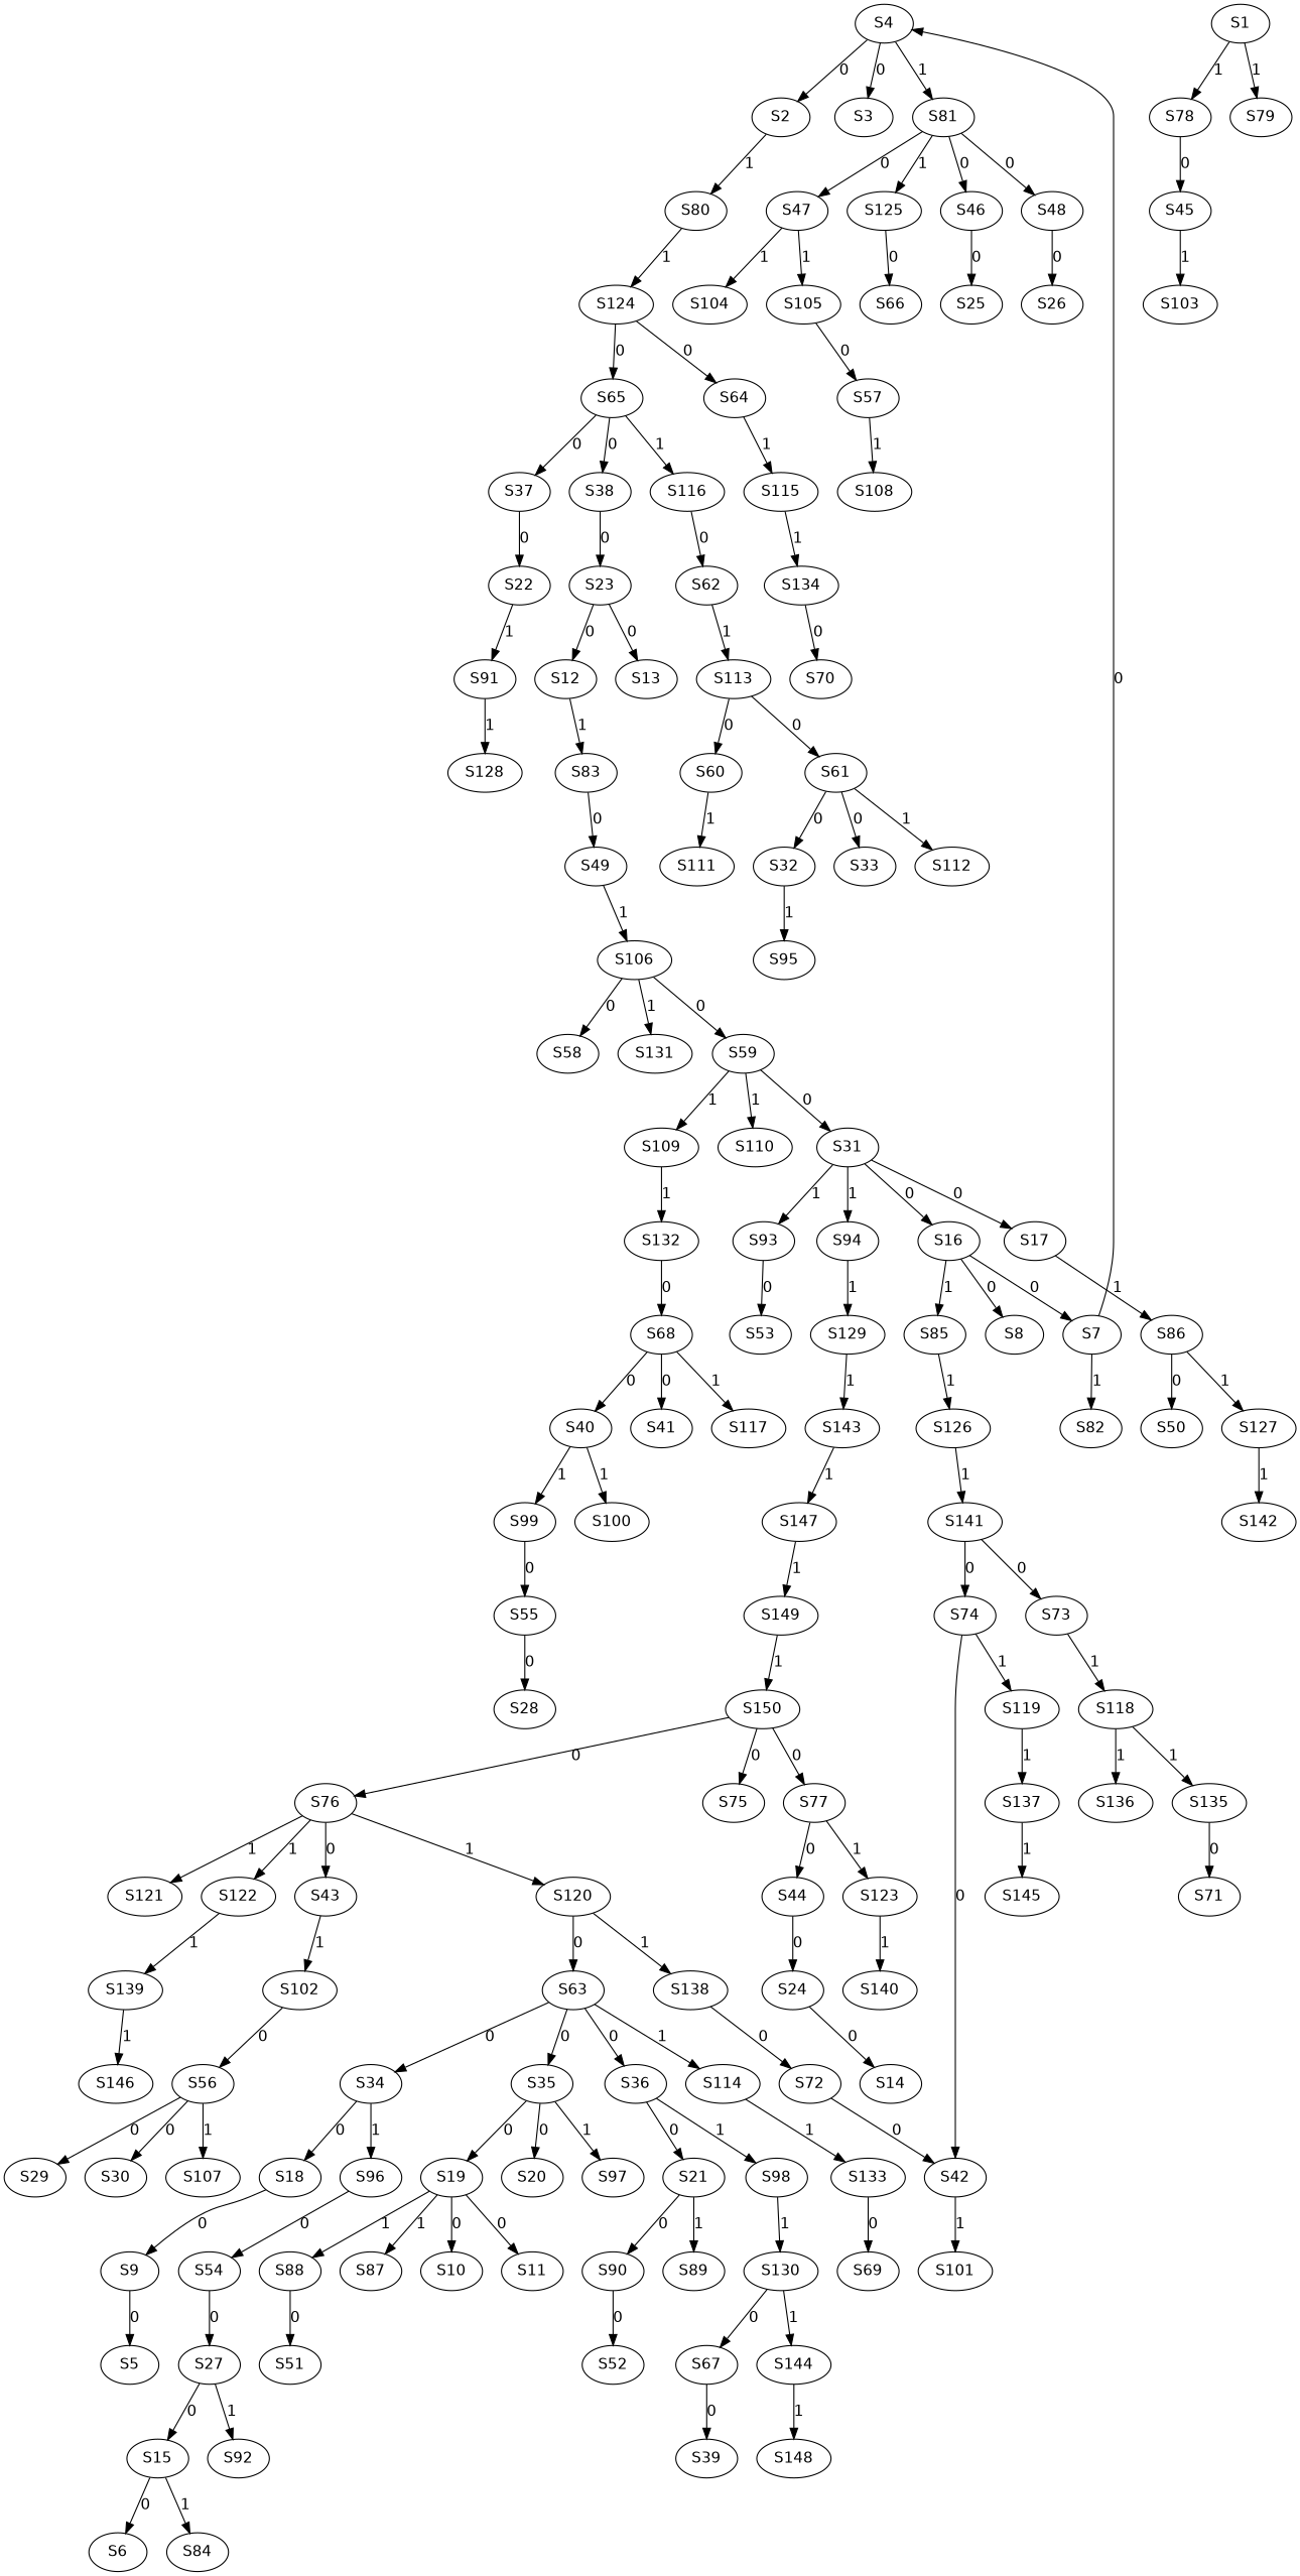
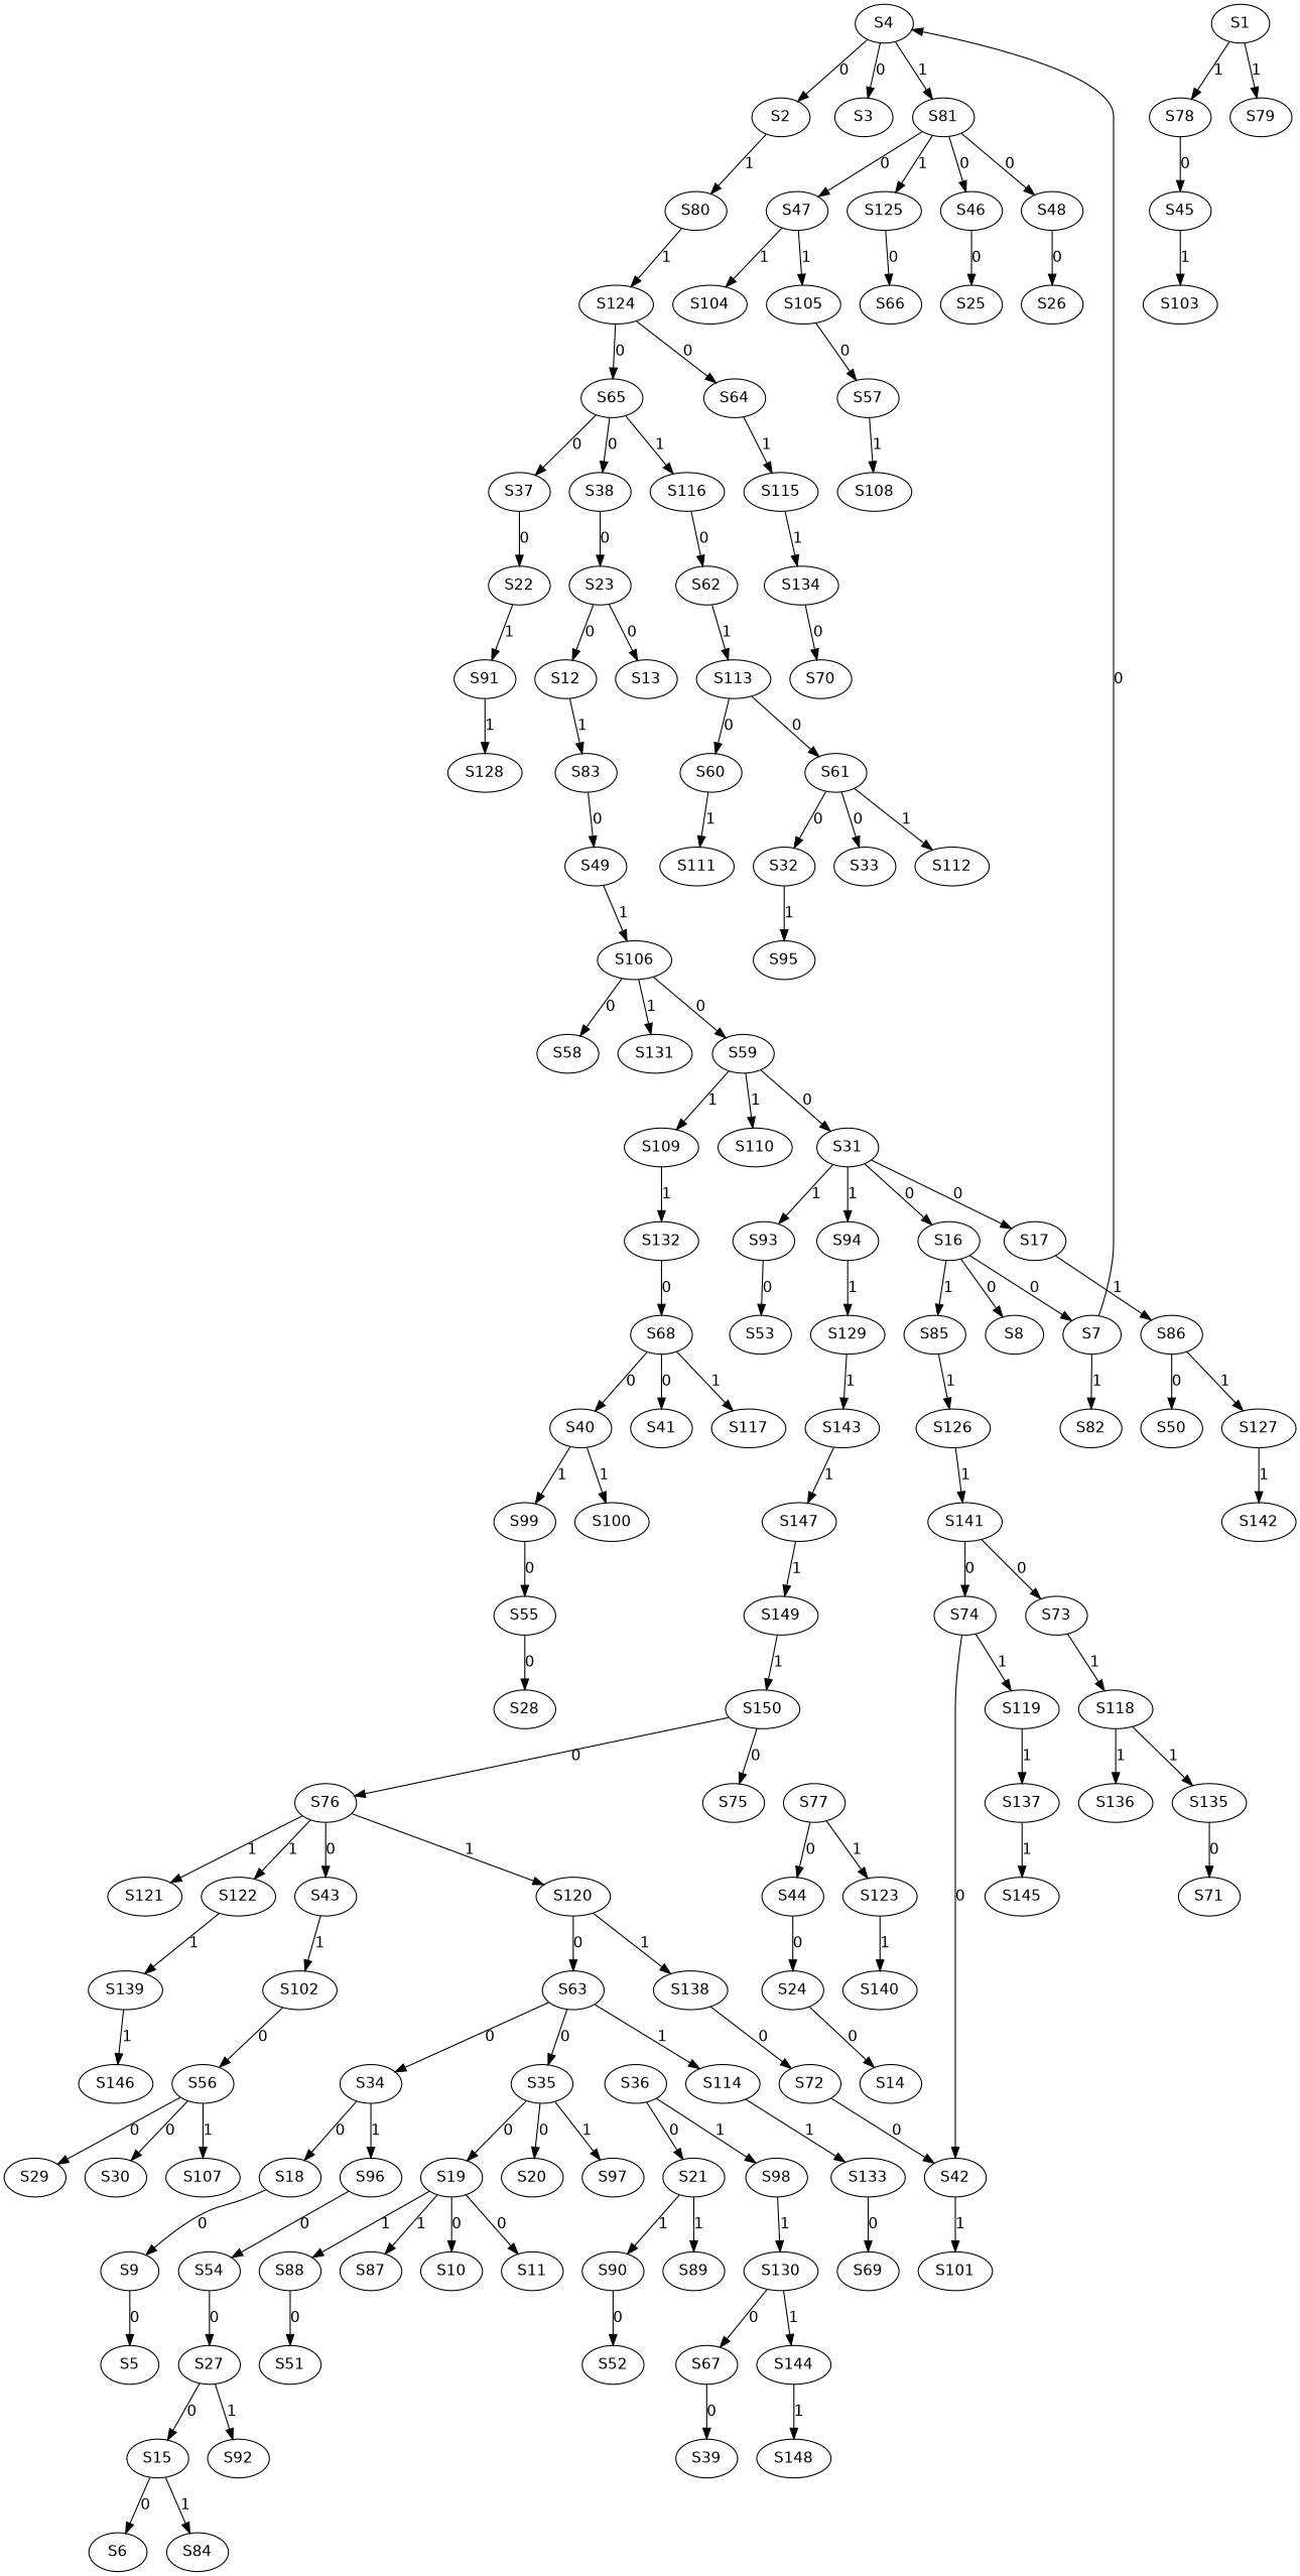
  strict digraph {
    fontname="DejaVu Sans"
    node [fontname="DejaVu Sans"]
    edge [fontname="DejaVu Sans"]
    S4
    S2
    S3
    S81
    S80
    S46
    S48
    S47
    S125
    S124
    S7
    S82
    S9
    S5
    S15
    S6
    S84
    S16
    S8
    S85
    S126
    S18
    S19
    S10
    S11
    S88
    S87
    S51
    S23
    S12
    S13
    S83
    S49
    S24
    S14
    S27
    S92
    S31
    S17
    S93
    S94
    S86
    S53
    S129
    S50
    S127
    S34
    S96
    S54
    S35
    S20
    S97
    S36
    S21
    S98
    S90
    S89
    S130
    S52
    S37
    S22
    S91
    S128
    S38
    S44
    S25
    S26
    S55
    S28
    S56
    S29
    S30
    S107
    S59
    S109
    S110
    S132
    S61
    S32
    S33
    S112
    S95
    S63
    S114
    S133
    S65
    S116
    S62
    S115
    S134
    S67
    S39
    S68
    S40
    S41
    S117
    S99
    S100
    S72
    S42
    S101
    S76
    S43
    S120
    S121
    S122
    S102
    S138
    S139
    S77
    S123
    S140
    S78
    S45
    S103
    S105
    S104
    S66
    S57
    S106
    S58
    S131
    S142
    S108
    S113
    S60
    S111
    S64
    S144
    S148
    S69
    S70
    S135
    S71
    S141
    S73
    S74
    S118
    S119
    S136
    S137
    S150
    S75
    S1
    S79
    S143
    S145
    S146
    S147
    S149
    S4 -> S2 [label=0]
    S4 -> S3 [label=0]
    S4 -> S81 [label=1]
    S2 -> S80 [label=1]
    S81 -> S46 [label=0]
    S81 -> S48 [label=0]
    S81 -> S47 [label=0]
    S81 -> S125 [label=1]
    S80 -> S124 [label=1]
    S46 -> S25 [label=0]
    S48 -> S26 [label=0]
    S47 -> S105 [label=1]
    S47 -> S104 [label=1]
    S125 -> S66 [label=0]
    S124 -> S65 [label=0]
    S124 -> S64 [label=0]
    S7 -> S4 [label=0]
    S7 -> S82 [label=1]
    S9 -> S5 [label=0]
    S15 -> S6 [label=0]
    S15 -> S84 [label=1]
    S16 -> S7 [label=0]
    S16 -> S8 [label=0]
    S16 -> S85 [label=1]
    S85 -> S126 [label=1]
    S126 -> S141 [label=1]
    S18 -> S9 [label=0]
    S19 -> S10 [label=0]
    S19 -> S11 [label=0]
    S19 -> S88 [label=1]
    S19 -> S87 [label=1]
    S88 -> S51 [label=0]
    S23 -> S12 [label=0]
    S23 -> S13 [label=0]
    S12 -> S83 [label=1]
    S83 -> S49 [label=0]
    S49 -> S106 [label=1]
    S24 -> S14 [label=0]
    S27 -> S15 [label=0]
    S27 -> S92 [label=1]
    S31 -> S16 [label=0]
    S31 -> S17 [label=0]
    S31 -> S93 [label=1]
    S31 -> S94 [label=1]
    S17 -> S86 [label=1]
    S93 -> S53 [label=0]
    S94 -> S129 [label=1]
    S86 -> S50 [label=0]
    S86 -> S127 [label=1]
    S129 -> S143 [label=1]
    S127 -> S142 [label=1]
    S34 -> S18 [label=0]
    S34 -> S96 [label=1]
    S96 -> S54 [label=0]
    S54 -> S27 [label=0]
    S35 -> S19 [label=0]
    S35 -> S20 [label=0]
    S35 -> S97 [label=1]
    S36 -> S21 [label=0]
    S36 -> S98 [label=1]
-   S21 -> S90 [label=0]
+   S21 -> S90 [label=1]
    S21 -> S89 [label=1]
    S98 -> S130 [label=1]
    S90 -> S52 [label=0]
    S130 -> S67 [label=0]
    S130 -> S144 [label=1]
    S37 -> S22 [label=0]
    S22 -> S91 [label=1]
    S91 -> S128 [label=1]
    S38 -> S23 [label=0]
    S44 -> S24 [label=0]
    S55 -> S28 [label=0]
    S56 -> S29 [label=0]
    S56 -> S30 [label=0]
    S56 -> S107 [label=1]
    S59 -> S31 [label=0]
    S59 -> S109 [label=1]
    S59 -> S110 [label=1]
    S109 -> S132 [label=1]
    S132 -> S68 [label=0]
    S61 -> S32 [label=0]
    S61 -> S33 [label=0]
    S61 -> S112 [label=1]
    S32 -> S95 [label=1]
    S63 -> S34 [label=0]
    S63 -> S35 [label=0]
-   S63 -> S36 [label=0]
    S63 -> S114 [label=1]
    S114 -> S133 [label=1]
    S133 -> S69 [label=0]
    S65 -> S37 [label=0]
    S65 -> S38 [label=0]
    S65 -> S116 [label=1]
    S116 -> S62 [label=0]
    S62 -> S113 [label=1]
    S115 -> S134 [label=1]
    S134 -> S70 [label=0]
    S67 -> S39 [label=0]
    S68 -> S40 [label=0]
    S68 -> S41 [label=0]
    S68 -> S117 [label=1]
    S40 -> S99 [label=1]
    S40 -> S100 [label=1]
    S99 -> S55 [label=0]
    S72 -> S42 [label=0]
    S42 -> S101 [label=1]
    S76 -> S43 [label=0]
    S76 -> S120 [label=1]
    S76 -> S121 [label=1]
    S76 -> S122 [label=1]
    S43 -> S102 [label=1]
    S120 -> S63 [label=0]
    S120 -> S138 [label=1]
    S122 -> S139 [label=1]
    S102 -> S56 [label=0]
    S138 -> S72 [label=0]
    S139 -> S146 [label=1]
    S77 -> S44 [label=0]
    S77 -> S123 [label=1]
    S123 -> S140 [label=1]
    S78 -> S45 [label=0]
    S45 -> S103 [label=1]
    S105 -> S57 [label=0]
    S57 -> S108 [label=1]
    S106 -> S59 [label=0]
    S106 -> S58 [label=0]
    S106 -> S131 [label=1]
    S113 -> S61 [label=0]
    S113 -> S60 [label=0]
    S60 -> S111 [label=1]
    S64 -> S115 [label=1]
    S144 -> S148 [label=1]
    S135 -> S71 [label=0]
    S141 -> S73 [label=0]
    S141 -> S74 [label=0]
    S73 -> S118 [label=1]
    S74 -> S42 [label=0]
    S74 -> S119 [label=1]
    S118 -> S135 [label=1]
    S118 -> S136 [label=1]
    S119 -> S137 [label=1]
    S137 -> S145 [label=1]
    S150 -> S76 [label=0]
-   S150 -> S77 [label=0]
    S150 -> S75 [label=0]
    S1 -> S78 [label=1]
    S1 -> S79 [label=1]
    S143 -> S147 [label=1]
    S147 -> S149 [label=1]
    S149 -> S150 [label=1]
  }
